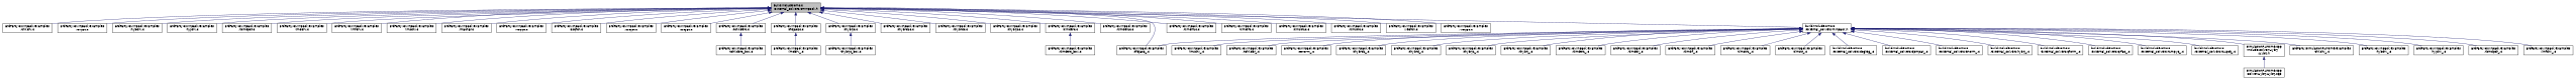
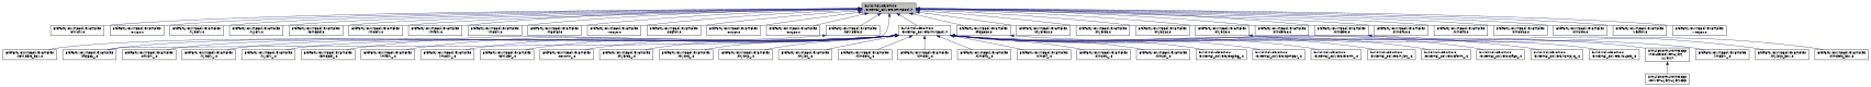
  digraph {
    fontname="DejaVu Sans"
    node [color=black fillcolor=white fontname="DejaVu Sans" fontsize=10 shape=record style=filled]
    edge [color=midnightblue dir=back fontname="DejaVu Sans" fontsize=10 labelfontname=Helvetica labelfontsize=10 style=solid]
    n1 [fillcolor=grey75 fontcolor=black height=0.2 label="build/include/omc/c\l/external_solvers/cminpack.h" width=0.4]
    n2 [height=0.2 label="3rdParty/CMinpack/examples\l/chkdrv.c" width=0.4]
    n3 [height=0.2 label="3rdParty/CMinpack/examples\l/errjac.c" width=0.4]
    n4 [height=0.2 label="3rdParty/CMinpack/examples\l/hybdrv.c" width=0.4]
    n5 [height=0.2 label="3rdParty/CMinpack/examples\l/hyjdrv.c" width=0.4]
    n6 [height=0.2 label="3rdParty/CMinpack/examples\l/ibmdpdr.c" width=0.4]
    n7 [height=0.2 label="3rdParty/CMinpack/examples\l/lmddrv.c" width=0.4]
    n8 [height=0.2 label="3rdParty/CMinpack/examples\l/lmfdrv.c" width=0.4]
    n9 [height=0.2 label="3rdParty/CMinpack/examples\l/lmsdrv.c" width=0.4]
    n10 [height=0.2 label="3rdParty/CMinpack/examples\l/machar.c" width=0.4]
    n11 [height=0.2 label="3rdParty/CMinpack/examples\l/neqipt.c" width=0.4]
    n12 [height=0.2 label="3rdParty/CMinpack/examples\l/ssqfcn.c" width=0.4]
    n13 [height=0.2 label="3rdParty/CMinpack/examples\l/ssqipt.c" width=0.4]
    n14 [height=0.2 label="3rdParty/CMinpack/examples\l/ssqjac.c" width=0.4]
    n15 [height=0.2 label="3rdParty/CMinpack/examples\l/tchkderc.c" width=0.4]
    n16 [height=0.2 label="3rdParty/CMinpack/examples\l/tfdjac2_.c" width=0.4]
    n17 [height=0.2 label="3rdParty/CMinpack/examples\l/tfdjac2c.c" width=0.4]
    n18 [height=0.2 label="3rdParty/CMinpack/examples\l/thybrd1c.c" width=0.4]
    n19 [height=0.2 label="3rdParty/CMinpack/examples\l/thybrdc.c" width=0.4]
    n20 [height=0.2 label="3rdParty/CMinpack/examples\l/thybrj1c.c" width=0.4]
    n21 [height=0.2 label="3rdParty/CMinpack/examples\l/thybrjc.c" width=0.4]
    n22 [height=0.2 label="3rdParty/CMinpack/examples\l/tlmder1c.c" width=0.4]
    n23 [height=0.2 label="3rdParty/CMinpack/examples\l/tlmderc.c" width=0.4]
    n24 [height=0.2 label="3rdParty/CMinpack/examples\l/tlmdif1c.c" width=0.4]
    n25 [height=0.2 label="3rdParty/CMinpack/examples\l/tlmdifc.c" width=0.4]
    n26 [height=0.2 label="3rdParty/CMinpack/examples\l/tlmstr1c.c" width=0.4]
    n27 [height=0.2 label="3rdParty/CMinpack/examples\l/tlmstrc.c" width=0.4]
    n28 [height=0.2 label="3rdParty/CMinpack/examples\l/vecfcn.c" width=0.4]
    n29 [height=0.2 label="3rdParty/CMinpack/examples\l/vecjac.c" width=0.4]
    n30 [height=0.2 label="build/include/omc/c\l/external_solvers/minpack.h" width=0.4]
    n31 [height=0.2 label="3rdParty/CMinpack/examples\l/tchkderc_box.c" width=0.4]
    n32 [height=0.2 label="3rdParty/CMinpack/examples\l/lmddrv_.c" width=0.4]
    n33 [height=0.2 label="3rdParty/CMinpack/examples\l/thybrjc_box.c" width=0.4]
    n34 [height=0.2 label="3rdParty/CMinpack/examples\l/tlmderc_box.c" width=0.4]
-   n35 [height=0.2 label="3rdParty/SimulationRuntime/examples\l/chkdrv_.c" width=0.4]
+   n35 [height=0.2 label="3rdParty/CMinpack/examples\l/chkdrv_.c" width=0.4]
    n36 [height=0.2 label="3rdParty/CMinpack/examples\l/hybdrv_.c" width=0.4]
    n37 [height=0.2 label="3rdParty/CMinpack/examples\l/hyjdrv_.c" width=0.4]
    n38 [height=0.2 label="3rdParty/CMinpack/examples\l/ibmdpdr_.c" width=0.4]
    n39 [height=0.2 label="3rdParty/CMinpack/examples\l/lmfdrv_.c" width=0.4]
    n40 [height=0.2 label="3rdParty/CMinpack/examples\l/lmsdrv_.c" width=0.4]
    n41 [height=0.2 label="3rdParty/CMinpack/examples\l/tchkder_.c" width=0.4]
    n42 [height=0.2 label="3rdParty/CMinpack/examples\l/tenorm_.c" width=0.4]
    n43 [height=0.2 label="3rdParty/CMinpack/examples\l/thybrd1_.c" width=0.4]
    n44 [height=0.2 label="3rdParty/CMinpack/examples\l/thybrd_.c" width=0.4]
    n45 [height=0.2 label="3rdParty/CMinpack/examples\l/thybrj1_.c" width=0.4]
    n46 [height=0.2 label="3rdParty/CMinpack/examples\l/thybrj_.c" width=0.4]
    n47 [height=0.2 label="3rdParty/CMinpack/examples\l/tlmder1_.c" width=0.4]
    n48 [height=0.2 label="3rdParty/CMinpack/examples\l/tlmder_.c" width=0.4]
+   n49 [height=0.2 label="3rdParty/CMinpack/examples\l/tlmdif1_.c" width=0.4]
    n50 [height=0.2 label="3rdParty/CMinpack/examples\l/tlmdif_.c" width=0.4]
    n51 [height=0.2 label="3rdParty/CMinpack/examples\l/tlmstr1_.c" width=0.4]
    n52 [height=0.2 label="3rdParty/CMinpack/examples\l/tlmstr_.c" width=0.4]
    n53 [height=0.2 label="build/include/omc/c\l/external_solvers/dogleg_.c" width=0.4]
    n54 [height=0.2 label="build/include/omc/c\l/external_solvers/dpmpar_.c" width=0.4]
    n55 [height=0.2 label="build/include/omc/c\l/external_solvers/enorm_.c" width=0.4]
    n56 [height=0.2 label="build/include/omc/c\l/external_solvers/hybrj_.c" width=0.4]
    n57 [height=0.2 label="build/include/omc/c\l/external_solvers/qform_.c" width=0.4]
    n58 [height=0.2 label="build/include/omc/c\l/external_solvers/qrfac_.c" width=0.4]
    n59 [height=0.2 label="build/include/omc/c\l/external_solvers/r1mpyq_.c" width=0.4]
    n60 [height=0.2 label="build/include/omc/c\l/external_solvers/r1updt_.c" width=0.4]
    n61 [height=0.2 label="SimulationRuntime/cpp\l/Include/Solver/Hybrj\l/Hybrj.h" width=0.4]
    n62 [height=0.2 label="SimulationRuntime/cpp\l/Solver/Hybrj/Hybrj.cpp" width=0.4]
    n1 -> n2
    n1 -> n3
    n1 -> n4
    n1 -> n5
    n1 -> n6
    n1 -> n7
    n1 -> n8
    n1 -> n9
    n1 -> n10
    n1 -> n11
    n1 -> n12
    n1 -> n13
    n1 -> n14
    n1 -> n15
    n1 -> n16
    n1 -> n17
    n1 -> n18
    n1 -> n19
    n1 -> n20
    n1 -> n21
    n1 -> n22
    n1 -> n23
    n1 -> n24
    n1 -> n25
    n1 -> n26
    n1 -> n27
    n1 -> n28
    n1 -> n29
    n1 -> n30
    n15 -> n31
    n17 -> n32
    n21 -> n33
    n23 -> n34
    n30 -> n16
    n30 -> n35
    n30 -> n36
    n30 -> n37
    n30 -> n38
    n30 -> n39
    n30 -> n40
    n30 -> n41
    n30 -> n42
    n30 -> n43
    n30 -> n44
    n30 -> n45
    n30 -> n46
    n30 -> n47
    n30 -> n48
+   n30 -> n49
    n30 -> n50
    n30 -> n51
    n30 -> n52
    n30 -> n53
    n30 -> n54
    n30 -> n55
    n30 -> n56
    n30 -> n57
    n30 -> n58
    n30 -> n59
    n30 -> n60
    n30 -> n61
    n61 -> n62
  }
